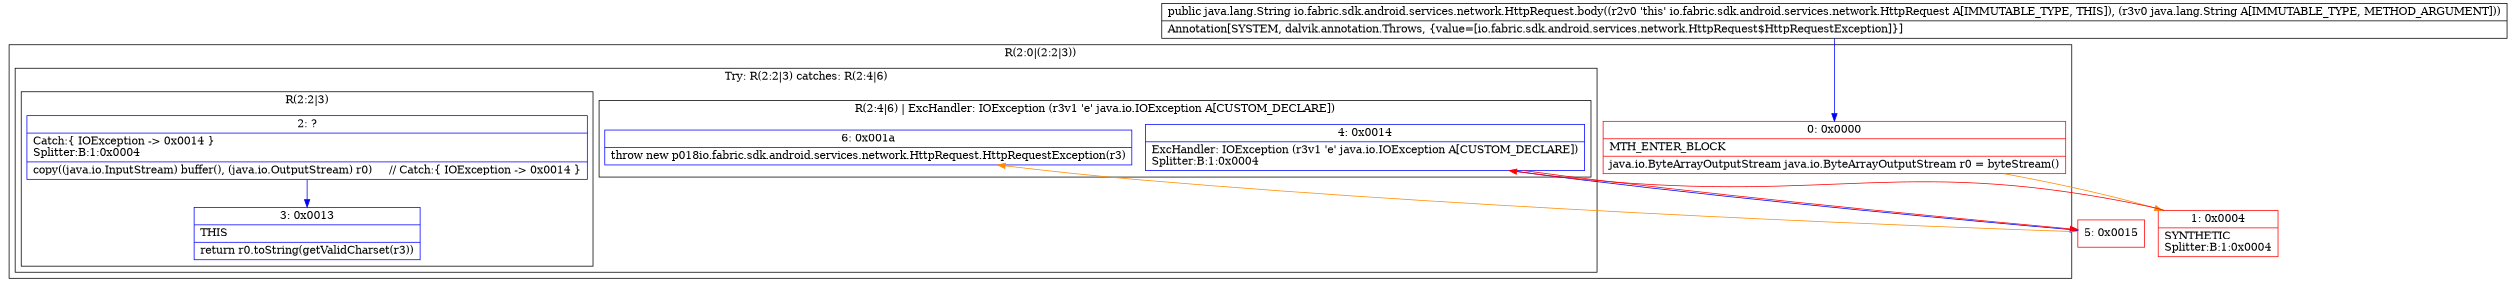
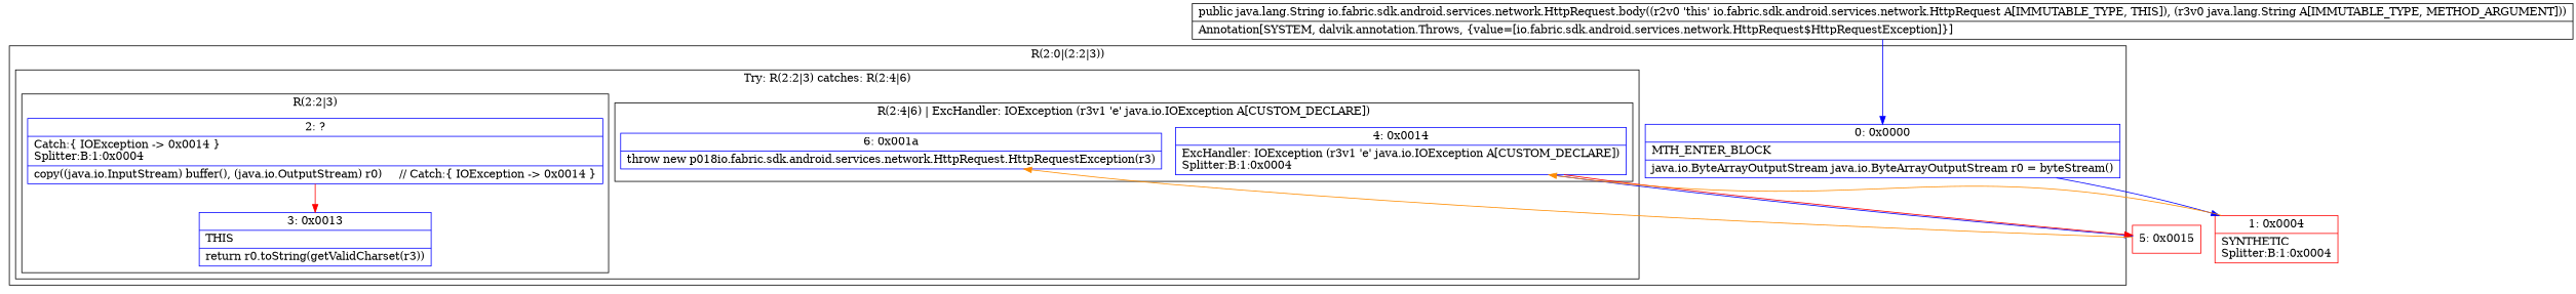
  digraph {
    node [color=blue shape=record]
    edge [color=blue]
    n1 [label="{2\:\ ?|Catch:\{ IOException \-\> 0x0014 \}\lSplitter:B:1:0x0004\l|copy((java.io.InputStream) buffer(), (java.io.OutputStream) r0)     \/\/ Catch:\{ IOException \-\> 0x0014 \}\l}"]
    n2 [label="{3\:\ 0x0013|THIS\l|return r0.toString(getValidCharset(r3))\l}"]
    n3 [label="{4\:\ 0x0014|ExcHandler: IOException (r3v1 'e' java.io.IOException A[CUSTOM_DECLARE])\lSplitter:B:1:0x0004\l}"]
    n4 [label="{6\:\ 0x001a|throw new p018io.fabric.sdk.android.services.network.HttpRequest.HttpRequestException(r3)\l}"]
-   n5 [color=red label="{0\:\ 0x0000|MTH_ENTER_BLOCK\l|java.io.ByteArrayOutputStream java.io.ByteArrayOutputStream r0 = byteStream()\l}"]
+   n5 [label="{0\:\ 0x0000|MTH_ENTER_BLOCK\l|java.io.ByteArrayOutputStream java.io.ByteArrayOutputStream r0 = byteStream()\l}"]
    n6 [color=red label="{5\:\ 0x0015}"]
    n7 [color=red label="{1\:\ 0x0004|SYNTHETIC\lSplitter:B:1:0x0004\l}"]
    n8 [label="{public java.lang.String io.fabric.sdk.android.services.network.HttpRequest.body((r2v0 'this' io.fabric.sdk.android.services.network.HttpRequest A[IMMUTABLE_TYPE, THIS]), (r3v0 java.lang.String A[IMMUTABLE_TYPE, METHOD_ARGUMENT]))  | Annotation[SYSTEM, dalvik.annotation.Throws, \{value=[io.fabric.sdk.android.services.network.HttpRequest$HttpRequestException]\}]\l}" color=""]
    subgraph cluster_1 {
      label="R(2:0|(2:2|3))"
      n5
      subgraph cluster_2 {
        label="Try: R(2:2|3) catches: R(2:4|6)"
        subgraph cluster_3 {
          label="R(2:2|3)"
          n1
          n2
        }
        subgraph cluster_4 {
          label="R(2:4|6) | ExcHandler: IOException (r3v1 'e' java.io.IOException A[CUSTOM_DECLARE])\l"
          n3
          n4
        }
      }
    }
    subgraph cluster_5 {
      label="R(2:4|6) | ExcHandler: IOException (r3v1 'e' java.io.IOException A[CUSTOM_DECLARE])\l"
    }
-   n1 -> n2
+   n1 -> n2 [color=red]
    n3 -> n6
    n3 -> n6 [color=red]
-   n5 -> n7 [color=darkorange]
+   n5 -> n7
    n6 -> n4 [color=darkorange]
-   n7 -> n3 [color=red]
+   n7 -> n3 [color=darkorange]
    n8 -> n5
  }
